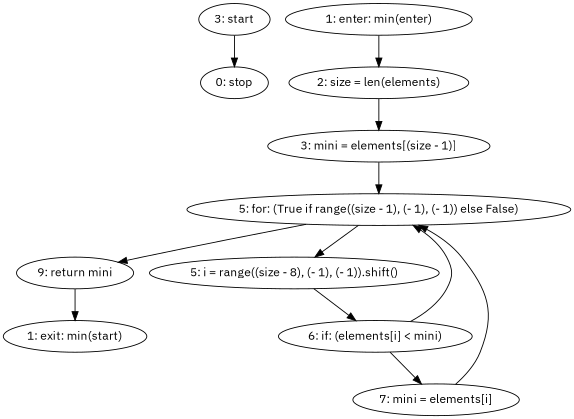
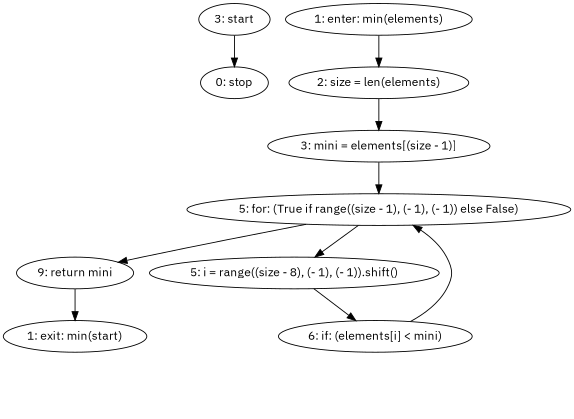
  strict digraph {
    fontname="IBM Plex Sans"
    node [fontname="IBM Plex Sans"]
    edge [fontname="IBM Plex Sans"]
    n1 [label="3: start"]
    n2 [label="0: stop"]
-   n3 [label="1: enter: min(enter)"]
+   n3 [label="1: enter: min(elements)"]
    n4 [label="2: size = len(elements)"]
    n5 [label="3: mini = elements[(size - 1)]"]
    n6 [label="5: for: (True if range((size - 1), (- 1), (- 1)) else False)"]
    n7 [label="9: return mini"]
    n8 [label="5: i = range((size - 8), (- 1), (- 1)).shift()"]
    n9 [label="1: exit: min(start)"]
    n10 [label="6: if: (elements[i] < mini)"]
-   n11 [label="7: mini = elements[i]"]
    n1 -> n2
    n3 -> n4
    n4 -> n5
    n5 -> n6
    n6 -> n7
    n6 -> n8
    n7 -> n9
    n8 -> n10
    n10 -> n6
-   n10 -> n11
-   n11 -> n6
  }
